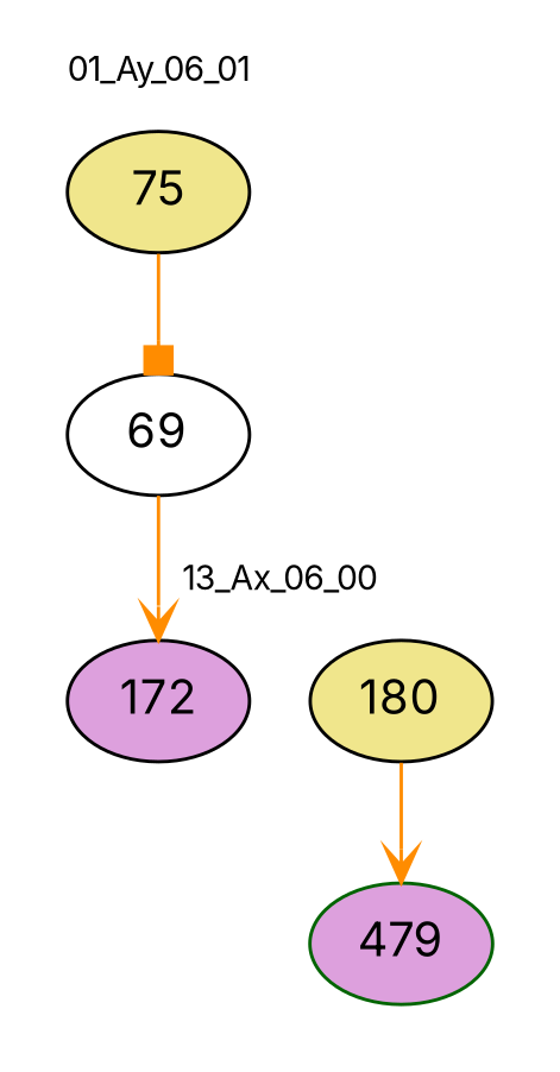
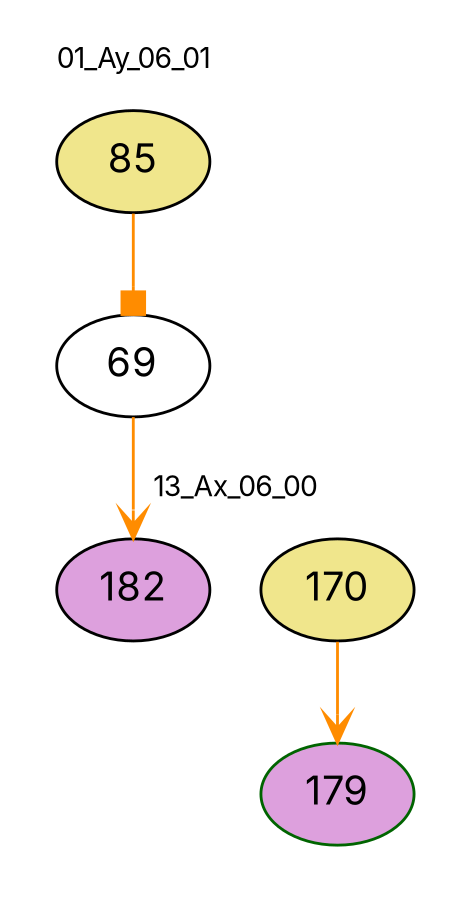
  digraph {
    fontname=Inter
    node [color=black fillcolor=khaki fontname=Inter style=filled]
    edge [arrowhead=vee color=darkorange fontname=Inter]
-   n1 [label=180]
-   n2 [fillcolor=plum label=172]
-   n3 [color=darkgreen fillcolor=plum label=479]
-   n4 [label=75]
+   n1 [label=170]
+   n2 [fillcolor=plum label=182]
+   n3 [color=darkgreen fillcolor=plum label=179]
+   n4 [label=85]
    n5 [fillcolor=white label=69]
    subgraph cluster_1 {
      color=white
      fontsize=10
      label="13_Ax_06_00"
      n1
      n2
      n3
    }
    subgraph cluster_2 {
      color=white
      fontsize=10
      label="01_Ay_06_01"
      n4
      n5
    }
    n1 -> n3
    n4 -> n5 [arrowhead=box]
    n5 -> n2
  }
